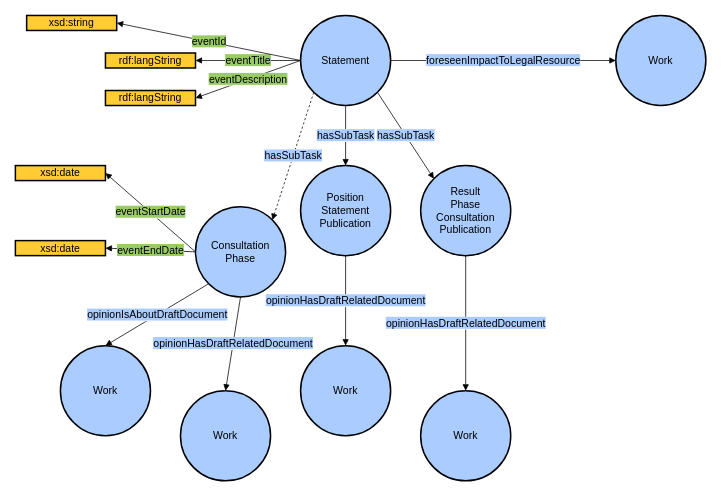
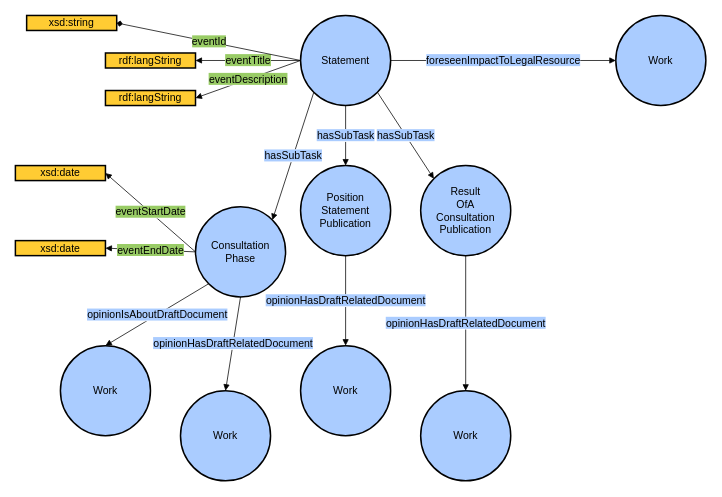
  <mxCell id="0" />
  <mxCell id="1" parent="0" />
  <mxCell id="2" value="Statement" style="ellipse;whiteSpace=wrap;html=1;rounded=0;shadow=0;glass=0;comic=0;strokeColor=#000000;strokeWidth=2;fillColor=#acf;gradientColor=none;fontSize=14;fontColor=#000000;align=center;" vertex="1" parent="1"><mxGeometry x="400" y="20" width="120" height="120" as="geometry" /></mxCell>
- <mxCell id="3" value="&lt;span style=&quot;background-color: rgb(170 , 204 , 255)&quot;&gt;hasSubTask&lt;/span&gt;" style="endArrow=block;html=1;strokeColor=#000000;fontSize=14;fontColor=#000000;endFill=1;exitX=0;exitY=1;exitDx=0;exitDy=0;entryX=1;entryY=0;entryDx=0;entryDy=0;dashed=1;" edge="1" parent="1" source="2" target="4"><mxGeometry width="50" height="50" relative="1" as="geometry"><mxPoint x="434" y="350" as="sourcePoint" /><mxPoint x="574" y="350" as="targetPoint" /></mxGeometry></mxCell>
+ <mxCell id="3" value="&lt;span style=&quot;background-color: rgb(170 , 204 , 255)&quot;&gt;hasSubTask&lt;/span&gt;" style="endArrow=block;html=1;strokeColor=#000000;fontSize=14;fontColor=#000000;endFill=1;exitX=0;exitY=1;exitDx=0;exitDy=0;entryX=1;entryY=0;entryDx=0;entryDy=0;" edge="1" parent="1" source="2" target="4"><mxGeometry width="50" height="50" relative="1" as="geometry"><mxPoint x="434" y="350" as="sourcePoint" /><mxPoint x="574" y="350" as="targetPoint" /></mxGeometry></mxCell>
  <mxCell id="4" value="Consultation&lt;br&gt;Phase" style="ellipse;whiteSpace=wrap;html=1;rounded=0;shadow=0;glass=0;comic=0;strokeColor=#000000;strokeWidth=2;fillColor=#acf;gradientColor=none;fontSize=14;fontColor=#000000;align=center;" vertex="1" parent="1"><mxGeometry x="260" y="275" width="120" height="120" as="geometry" /></mxCell>
  <mxCell id="5" value="Position&lt;br&gt;Statement&lt;br&gt;Publication" style="ellipse;whiteSpace=wrap;html=1;rounded=0;shadow=0;glass=0;comic=0;strokeColor=#000000;strokeWidth=2;fillColor=#acf;gradientColor=none;fontSize=14;fontColor=#000000;align=center;" vertex="1" parent="1"><mxGeometry x="400" y="220" width="120" height="120" as="geometry" /></mxCell>
- <mxCell id="6" value="Result&lt;br&gt;Phase&lt;br&gt;Consultation&lt;br&gt;Publication" style="ellipse;whiteSpace=wrap;html=1;rounded=0;shadow=0;glass=0;comic=0;strokeColor=#000000;strokeWidth=2;fillColor=#acf;gradientColor=none;fontSize=14;fontColor=#000000;align=center;" vertex="1" parent="1"><mxGeometry x="560" y="220" width="120" height="120" as="geometry" /></mxCell>
+ <mxCell id="6" value="Result&lt;br&gt;OfA&lt;br&gt;Consultation&lt;br&gt;Publication" style="ellipse;whiteSpace=wrap;html=1;rounded=0;shadow=0;glass=0;comic=0;strokeColor=#000000;strokeWidth=2;fillColor=#acf;gradientColor=none;fontSize=14;fontColor=#000000;align=center;" vertex="1" parent="1"><mxGeometry x="560" y="220" width="120" height="120" as="geometry" /></mxCell>
  <mxCell id="7" value="&lt;span style=&quot;background-color: rgb(170 , 204 , 255)&quot;&gt;hasSubTask&lt;/span&gt;" style="endArrow=block;html=1;strokeColor=#000000;fontSize=14;fontColor=#000000;endFill=1;exitX=0.5;exitY=1;exitDx=0;exitDy=0;entryX=0.5;entryY=0;entryDx=0;entryDy=0;" edge="1" parent="1" source="2" target="5"><mxGeometry width="50" height="50" relative="1" as="geometry"><mxPoint x="361.574" y="132.426" as="sourcePoint" /><mxPoint x="286.426" y="247.574" as="targetPoint" /></mxGeometry></mxCell>
  <mxCell id="8" value="&lt;span style=&quot;background-color: rgb(170 , 204 , 255)&quot;&gt;hasSubTask&lt;/span&gt;" style="endArrow=block;html=1;strokeColor=#000000;fontSize=14;fontColor=#000000;endFill=1;exitX=1;exitY=1;exitDx=0;exitDy=0;entryX=0;entryY=0;entryDx=0;entryDy=0;" edge="1" parent="1" source="2" target="6"><mxGeometry width="50" height="50" relative="1" as="geometry"><mxPoint x="371.574" y="142.426" as="sourcePoint" /><mxPoint x="296.426" y="257.574" as="targetPoint" /></mxGeometry></mxCell>
  <mxCell id="9" value="Work" style="ellipse;whiteSpace=wrap;html=1;rounded=0;shadow=0;glass=0;comic=0;strokeColor=#000000;strokeWidth=2;fillColor=#acf;gradientColor=none;fontSize=14;fontColor=#000000;align=center;" vertex="1" parent="1"><mxGeometry x="820" y="20" width="120" height="120" as="geometry" /></mxCell>
  <mxCell id="10" value="&lt;span style=&quot;background-color: rgb(170 , 204 , 255)&quot;&gt;foreseenImpactToLegalResource&lt;/span&gt;" style="endArrow=block;html=1;strokeColor=#000000;fontSize=14;fontColor=#000000;endFill=1;exitX=1;exitY=0.5;exitDx=0;exitDy=0;entryX=0;entryY=0.5;entryDx=0;entryDy=0;" edge="1" parent="1" source="2" target="9"><mxGeometry width="50" height="50" relative="1" as="geometry"><mxPoint x="441.574" y="132.426" as="sourcePoint" /><mxPoint x="286.426" y="247.574" as="targetPoint" /><Array as="points"><mxPoint x="590" y="80" /></Array></mxGeometry></mxCell>
  <mxCell id="11" value="rdf:langString" style="whiteSpace=wrap;html=1;rounded=0;shadow=0;glass=0;comic=0;strokeColor=#000000;strokeWidth=2;fillColor=#fc3;gradientColor=none;fontSize=14;fontColor=#000000;align=center;" vertex="1" parent="1"><mxGeometry x="140" y="70" width="120" height="20" as="geometry" /></mxCell>
  <mxCell id="12" value="&lt;span style=&quot;background-color: rgb(153 , 204 , 102)&quot;&gt;eventTitle&lt;/span&gt;" style="endArrow=block;html=1;strokeColor=#000000;fontSize=14;fontColor=#000000;endFill=1;exitX=0;exitY=0.5;exitDx=0;exitDy=0;entryX=1;entryY=0.5;entryDx=0;entryDy=0;" edge="1" parent="1" source="2" target="11"><mxGeometry width="50" height="50" relative="1" as="geometry"><mxPoint x="400" y="60" as="sourcePoint" /><mxPoint x="540" y="60" as="targetPoint" /></mxGeometry></mxCell>
  <mxCell id="13" value="xsd:string" style="whiteSpace=wrap;html=1;rounded=0;shadow=0;glass=0;comic=0;strokeColor=#000000;strokeWidth=2;fillColor=#fc3;gradientColor=none;fontSize=14;fontColor=#000000;align=center;" vertex="1" parent="1"><mxGeometry x="35" y="20" width="120" height="20" as="geometry" /></mxCell>
- <mxCell id="14" value="&lt;span style=&quot;background-color: rgb(153 , 204 , 102)&quot;&gt;eventId&lt;/span&gt;" style="endArrow=block;html=1;strokeColor=#000000;fontSize=14;fontColor=#000000;endFill=1;exitX=0;exitY=0.5;exitDx=0;exitDy=0;entryX=1;entryY=0.5;entryDx=0;entryDy=0;" edge="1" parent="1" target="13" source="2"><mxGeometry width="50" height="50" relative="1" as="geometry"><mxPoint x="414" y="120" as="sourcePoint" /><mxPoint x="540" y="100" as="targetPoint" /></mxGeometry></mxCell>
+ <mxCell id="14" value="&lt;span style=&quot;background-color: rgb(153 , 204 , 102)&quot;&gt;eventId&lt;/span&gt;" style="endArrow=diamond;html=1;strokeColor=#000000;fontSize=14;fontColor=#000000;endFill=1;exitX=0;exitY=0.5;exitDx=0;exitDy=0;entryX=1;entryY=0.5;entryDx=0;entryDy=0;" edge="1" parent="1" target="13" source="2"><mxGeometry width="50" height="50" relative="1" as="geometry"><mxPoint x="414" y="120" as="sourcePoint" /><mxPoint x="540" y="100" as="targetPoint" /></mxGeometry></mxCell>
  <mxCell id="15" value="rdf:langString" style="whiteSpace=wrap;html=1;rounded=0;shadow=0;glass=0;comic=0;strokeColor=#000000;strokeWidth=2;fillColor=#fc3;gradientColor=none;fontSize=14;fontColor=#000000;align=center;" vertex="1" parent="1"><mxGeometry x="140" y="120" width="120" height="20" as="geometry" /></mxCell>
  <mxCell id="16" value="&lt;span style=&quot;background-color: rgb(153 , 204 , 102)&quot;&gt;eventDescription&lt;/span&gt;" style="endArrow=block;html=1;strokeColor=#000000;fontSize=14;fontColor=#000000;endFill=1;exitX=0;exitY=0.5;exitDx=0;exitDy=0;entryX=1;entryY=0.5;entryDx=0;entryDy=0;" edge="1" parent="1" target="15" source="2"><mxGeometry width="50" height="50" relative="1" as="geometry"><mxPoint x="434" y="100" as="sourcePoint" /><mxPoint x="560" y="80" as="targetPoint" /></mxGeometry></mxCell>
  <mxCell id="17" value="xsd:date" style="whiteSpace=wrap;html=1;rounded=0;shadow=0;glass=0;comic=0;strokeColor=#000000;strokeWidth=2;fillColor=#fc3;gradientColor=none;fontSize=14;fontColor=#000000;align=center;" vertex="1" parent="1"><mxGeometry x="20" y="220" width="120" height="20" as="geometry" /></mxCell>
  <mxCell id="18" value="&lt;span style=&quot;background-color: rgb(153 , 204 , 102)&quot;&gt;eventStartDate&lt;/span&gt;" style="endArrow=block;html=1;strokeColor=#000000;fontSize=14;fontColor=#000000;endFill=1;exitX=0;exitY=0.5;exitDx=0;exitDy=0;entryX=1;entryY=0.5;entryDx=0;entryDy=0;" edge="1" parent="1" target="17" source="4"><mxGeometry width="50" height="50" relative="1" as="geometry"><mxPoint x="384" y="400" as="sourcePoint" /><mxPoint x="530" y="400" as="targetPoint" /></mxGeometry></mxCell>
  <mxCell id="19" value="xsd:date" style="whiteSpace=wrap;html=1;rounded=0;shadow=0;glass=0;comic=0;strokeColor=#000000;strokeWidth=2;fillColor=#fc3;gradientColor=none;fontSize=14;fontColor=#000000;align=center;" vertex="1" parent="1"><mxGeometry x="20" y="320" width="120" height="20" as="geometry" /></mxCell>
  <mxCell id="20" value="&lt;span style=&quot;background-color: rgb(153 , 204 , 102)&quot;&gt;eventEndDate&lt;/span&gt;" style="endArrow=block;html=1;strokeColor=#000000;fontSize=14;fontColor=#000000;endFill=1;entryX=1;entryY=0.5;entryDx=0;entryDy=0;exitX=0;exitY=0.5;exitDx=0;exitDy=0;" edge="1" parent="1" target="19" source="4"><mxGeometry width="50" height="50" relative="1" as="geometry"><mxPoint x="170" y="280" as="sourcePoint" /><mxPoint x="540" y="410" as="targetPoint" /></mxGeometry></mxCell>
  <mxCell id="21" value="&lt;span style=&quot;background-color: rgb(170 , 204 , 255)&quot;&gt;opinionIsAboutDraftDocument&lt;/span&gt;" style="endArrow=block;html=1;strokeColor=#000000;fontSize=14;fontColor=#000000;endFill=1;exitX=0;exitY=1;exitDx=0;exitDy=0;entryX=0.5;entryY=0;entryDx=0;entryDy=0;" edge="1" parent="1" source="4" target="22"><mxGeometry width="50" height="50" relative="1" as="geometry"><mxPoint x="160" y="470" as="sourcePoint" /><mxPoint x="200" y="460" as="targetPoint" /></mxGeometry></mxCell>
  <mxCell id="22" value="Work" style="ellipse;whiteSpace=wrap;html=1;rounded=0;shadow=0;glass=0;comic=0;strokeColor=#000000;strokeWidth=2;fillColor=#acf;gradientColor=none;fontSize=14;fontColor=#000000;align=center;" vertex="1" parent="1"><mxGeometry x="80" y="460" width="120" height="120" as="geometry" /></mxCell>
  <mxCell id="23" value="&lt;span style=&quot;background-color: rgb(170 , 204 , 255)&quot;&gt;opinionHasDraftRelatedDocument&lt;/span&gt;" style="endArrow=block;html=1;strokeColor=#000000;fontSize=14;fontColor=#000000;endFill=1;exitX=0.5;exitY=1;exitDx=0;exitDy=0;entryX=0.5;entryY=0;entryDx=0;entryDy=0;" edge="1" parent="1" target="24" source="4"><mxGeometry width="50" height="50" relative="1" as="geometry"><mxPoint x="427.574" y="339.996" as="sourcePoint" /><mxPoint x="370" y="477.57" as="targetPoint" /></mxGeometry></mxCell>
  <mxCell id="24" value="Work" style="ellipse;whiteSpace=wrap;html=1;rounded=0;shadow=0;glass=0;comic=0;strokeColor=#000000;strokeWidth=2;fillColor=#acf;gradientColor=none;fontSize=14;fontColor=#000000;align=center;" vertex="1" parent="1"><mxGeometry x="240" y="520" width="120" height="120" as="geometry" /></mxCell>
  <mxCell id="25" value="&lt;span style=&quot;background-color: rgb(170 , 204 , 255)&quot;&gt;opinionHasDraftRelatedDocument&lt;/span&gt;" style="endArrow=block;html=1;strokeColor=#000000;fontSize=14;fontColor=#000000;endFill=1;exitX=0.5;exitY=1;exitDx=0;exitDy=0;entryX=0.5;entryY=0;entryDx=0;entryDy=0;" edge="1" parent="1" target="26" source="5"><mxGeometry width="50" height="50" relative="1" as="geometry"><mxPoint x="430" y="290" as="sourcePoint" /><mxPoint x="520" y="437.57" as="targetPoint" /></mxGeometry></mxCell>
  <mxCell id="26" value="Work" style="ellipse;whiteSpace=wrap;html=1;rounded=0;shadow=0;glass=0;comic=0;strokeColor=#000000;strokeWidth=2;fillColor=#acf;gradientColor=none;fontSize=14;fontColor=#000000;align=center;" vertex="1" parent="1"><mxGeometry x="400" y="460" width="120" height="120" as="geometry" /></mxCell>
  <mxCell id="27" value="&lt;span style=&quot;background-color: rgb(170 , 204 , 255)&quot;&gt;opinionHasDraftRelatedDocument&lt;/span&gt;" style="endArrow=block;html=1;strokeColor=#000000;fontSize=14;fontColor=#000000;endFill=1;exitX=0.5;exitY=1;exitDx=0;exitDy=0;entryX=0.5;entryY=0;entryDx=0;entryDy=0;" edge="1" parent="1" target="28" source="6"><mxGeometry width="50" height="50" relative="1" as="geometry"><mxPoint x="660" y="340" as="sourcePoint" /><mxPoint x="720" y="437.57" as="targetPoint" /></mxGeometry></mxCell>
  <mxCell id="28" value="Work" style="ellipse;whiteSpace=wrap;html=1;rounded=0;shadow=0;glass=0;comic=0;strokeColor=#000000;strokeWidth=2;fillColor=#acf;gradientColor=none;fontSize=14;fontColor=#000000;align=center;" vertex="1" parent="1"><mxGeometry x="560" y="520" width="120" height="120" as="geometry" /></mxCell>
